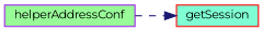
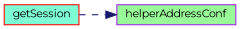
  digraph {
    rankdir=LR
    fontname=Montserrat
    node [fontname=Montserrat fontsize=10 shape=record style=filled]
    n1 [color=purple fillcolor=palegreen fontcolor=black height=0.2 label=helperAddressConf width=0.4]
    n2 [color=red fillcolor=aquamarine height=0.2 label=getSession width=0.4]
-   n1 -> n2 [color=midnightblue fontname=Montserrat fontsize=10 labelfontname=Helvetica labelfontsize=10 style=dashed]
+   n2 -> n1 [color=midnightblue fontname=Montserrat fontsize=10 labelfontname=Helvetica labelfontsize=10 style=dashed]
  }
